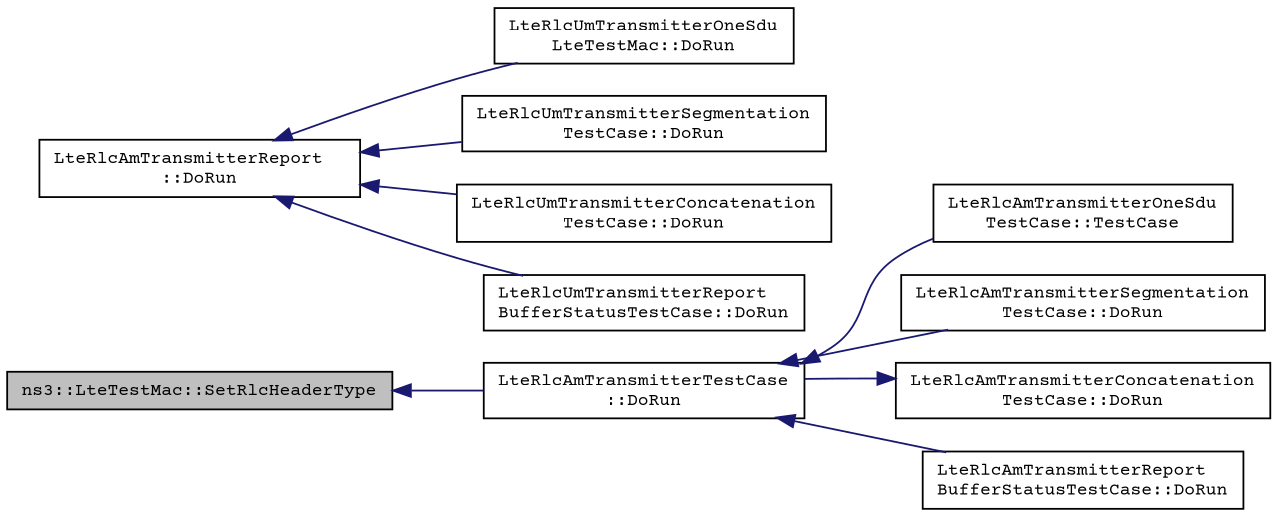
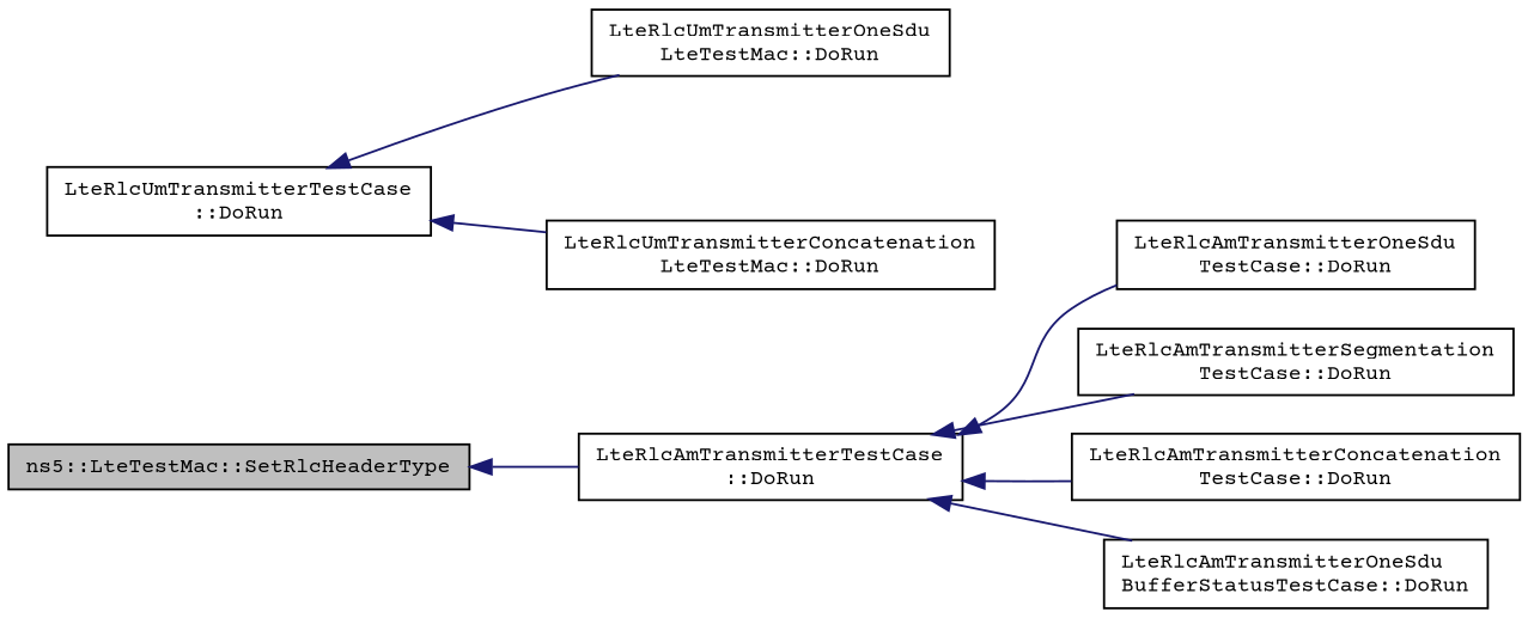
  digraph {
    fontname="Courier Prime"
    rankdir=LR
    node [color=black fillcolor=white fontname="Courier Prime" fontsize=10 shape=record style=filled]
    edge [color=midnightblue dir=back fontname="Courier Prime" fontsize=10 labelfontname=Helvetica labelfontsize=10 style=solid]
-   n1 [fillcolor=grey75 fontcolor=black height=0.2 label="ns3::LteTestMac::SetRlcHeaderType" width=0.4]
+   n1 [fillcolor=grey75 fontcolor=black height=0.2 label="ns5::LteTestMac::SetRlcHeaderType" width=0.4]
    n2 [height=0.2 label="LteRlcAmTransmitterTestCase\l::DoRun" width=0.4]
-   n3 [height=0.2 label="LteRlcAmTransmitterOneSdu\lTestCase::TestCase" width=0.4]
+   n3 [height=0.2 label="LteRlcAmTransmitterOneSdu\lTestCase::DoRun" width=0.4]
    n4 [height=0.2 label="LteRlcAmTransmitterSegmentation\lTestCase::DoRun" width=0.4]
    n5 [height=0.2 label="LteRlcAmTransmitterConcatenation\lTestCase::DoRun" width=0.4]
-   n6 [height=0.2 label="LteRlcAmTransmitterReport\lBufferStatusTestCase::DoRun" width=0.4]
-   n7 [height=0.2 label="LteRlcAmTransmitterReport\l::DoRun" width=0.4]
+   n6 [height=0.2 label="LteRlcAmTransmitterOneSdu\lBufferStatusTestCase::DoRun" width=0.4]
+   n7 [height=0.2 label="LteRlcUmTransmitterTestCase\l::DoRun" width=0.4]
    n8 [height=0.2 label="LteRlcUmTransmitterOneSdu\lLteTestMac::DoRun" width=0.4]
-   n9 [height=0.2 label="LteRlcUmTransmitterSegmentation\lTestCase::DoRun" width=0.4]
-   n10 [height=0.2 label="LteRlcUmTransmitterConcatenation\lTestCase::DoRun" width=0.4]
-   n11 [height=0.2 label="LteRlcUmTransmitterReport\lBufferStatusTestCase::DoRun" width=0.4]
+   n10 [height=0.2 label="LteRlcUmTransmitterConcatenation\lLteTestMac::DoRun" width=0.4]
    n1 -> n2
    n2 -> n3
    n2 -> n4
-   n5 -> n2
+   n2 -> n5
    n2 -> n6
    n7 -> n8
-   n7 -> n9
    n7 -> n10
-   n7 -> n11
  }
